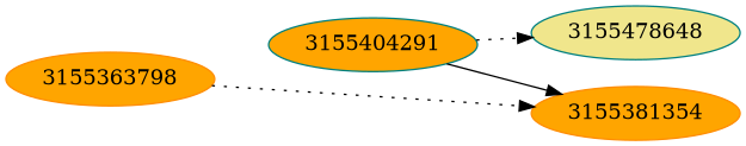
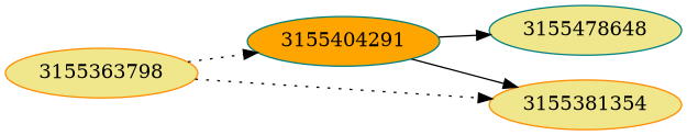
  strict digraph {
    rankdir=LR
    node [color=teal fillcolor=orange style=filled]
    edge [style=solid]
    n1 [label=3155404291]
    n2 [fillcolor=khaki label=3155478648]
-   3155381354 [color=darkorange]
-   3155363798 [color=darkorange]
-   n1 -> n2 [style=dotted]
+   3155381354 [color=darkorange fillcolor=khaki]
+   3155363798 [color=darkorange fillcolor=khaki]
+   n1 -> n2
    n1 -> 3155381354
+   3155363798 -> n1 [style=dotted]
    3155363798 -> 3155381354 [style=dotted]
  }
